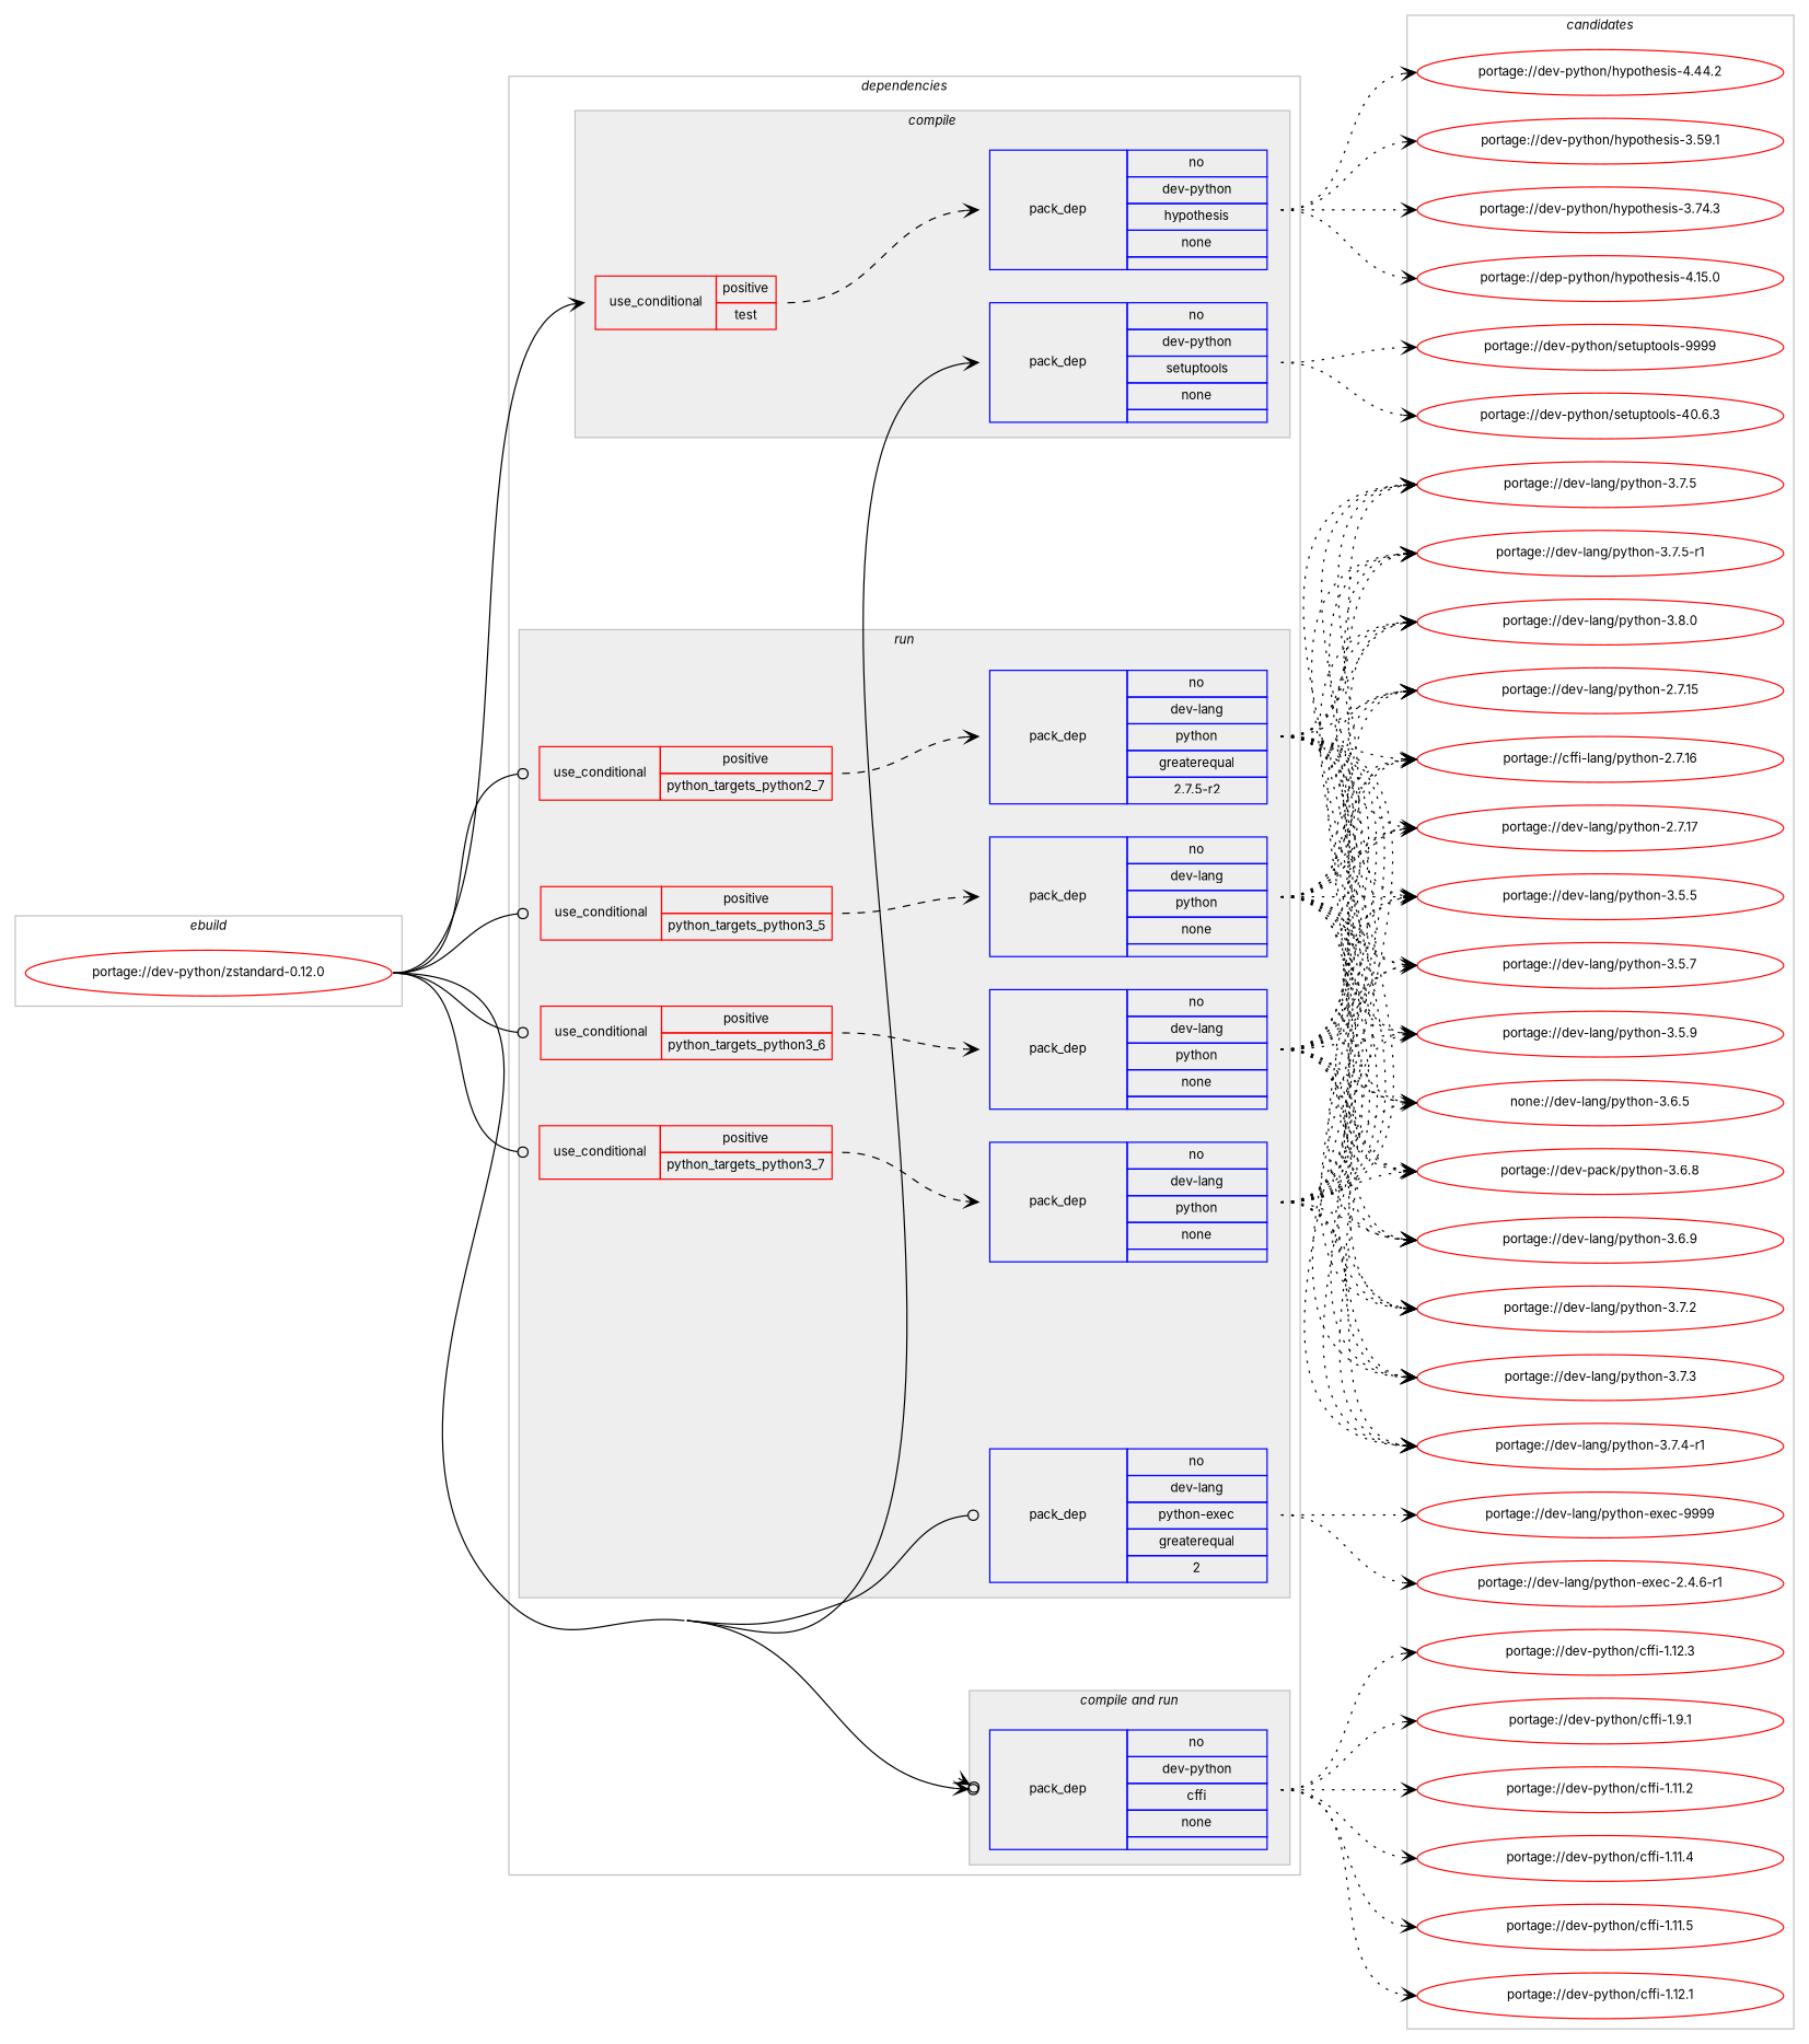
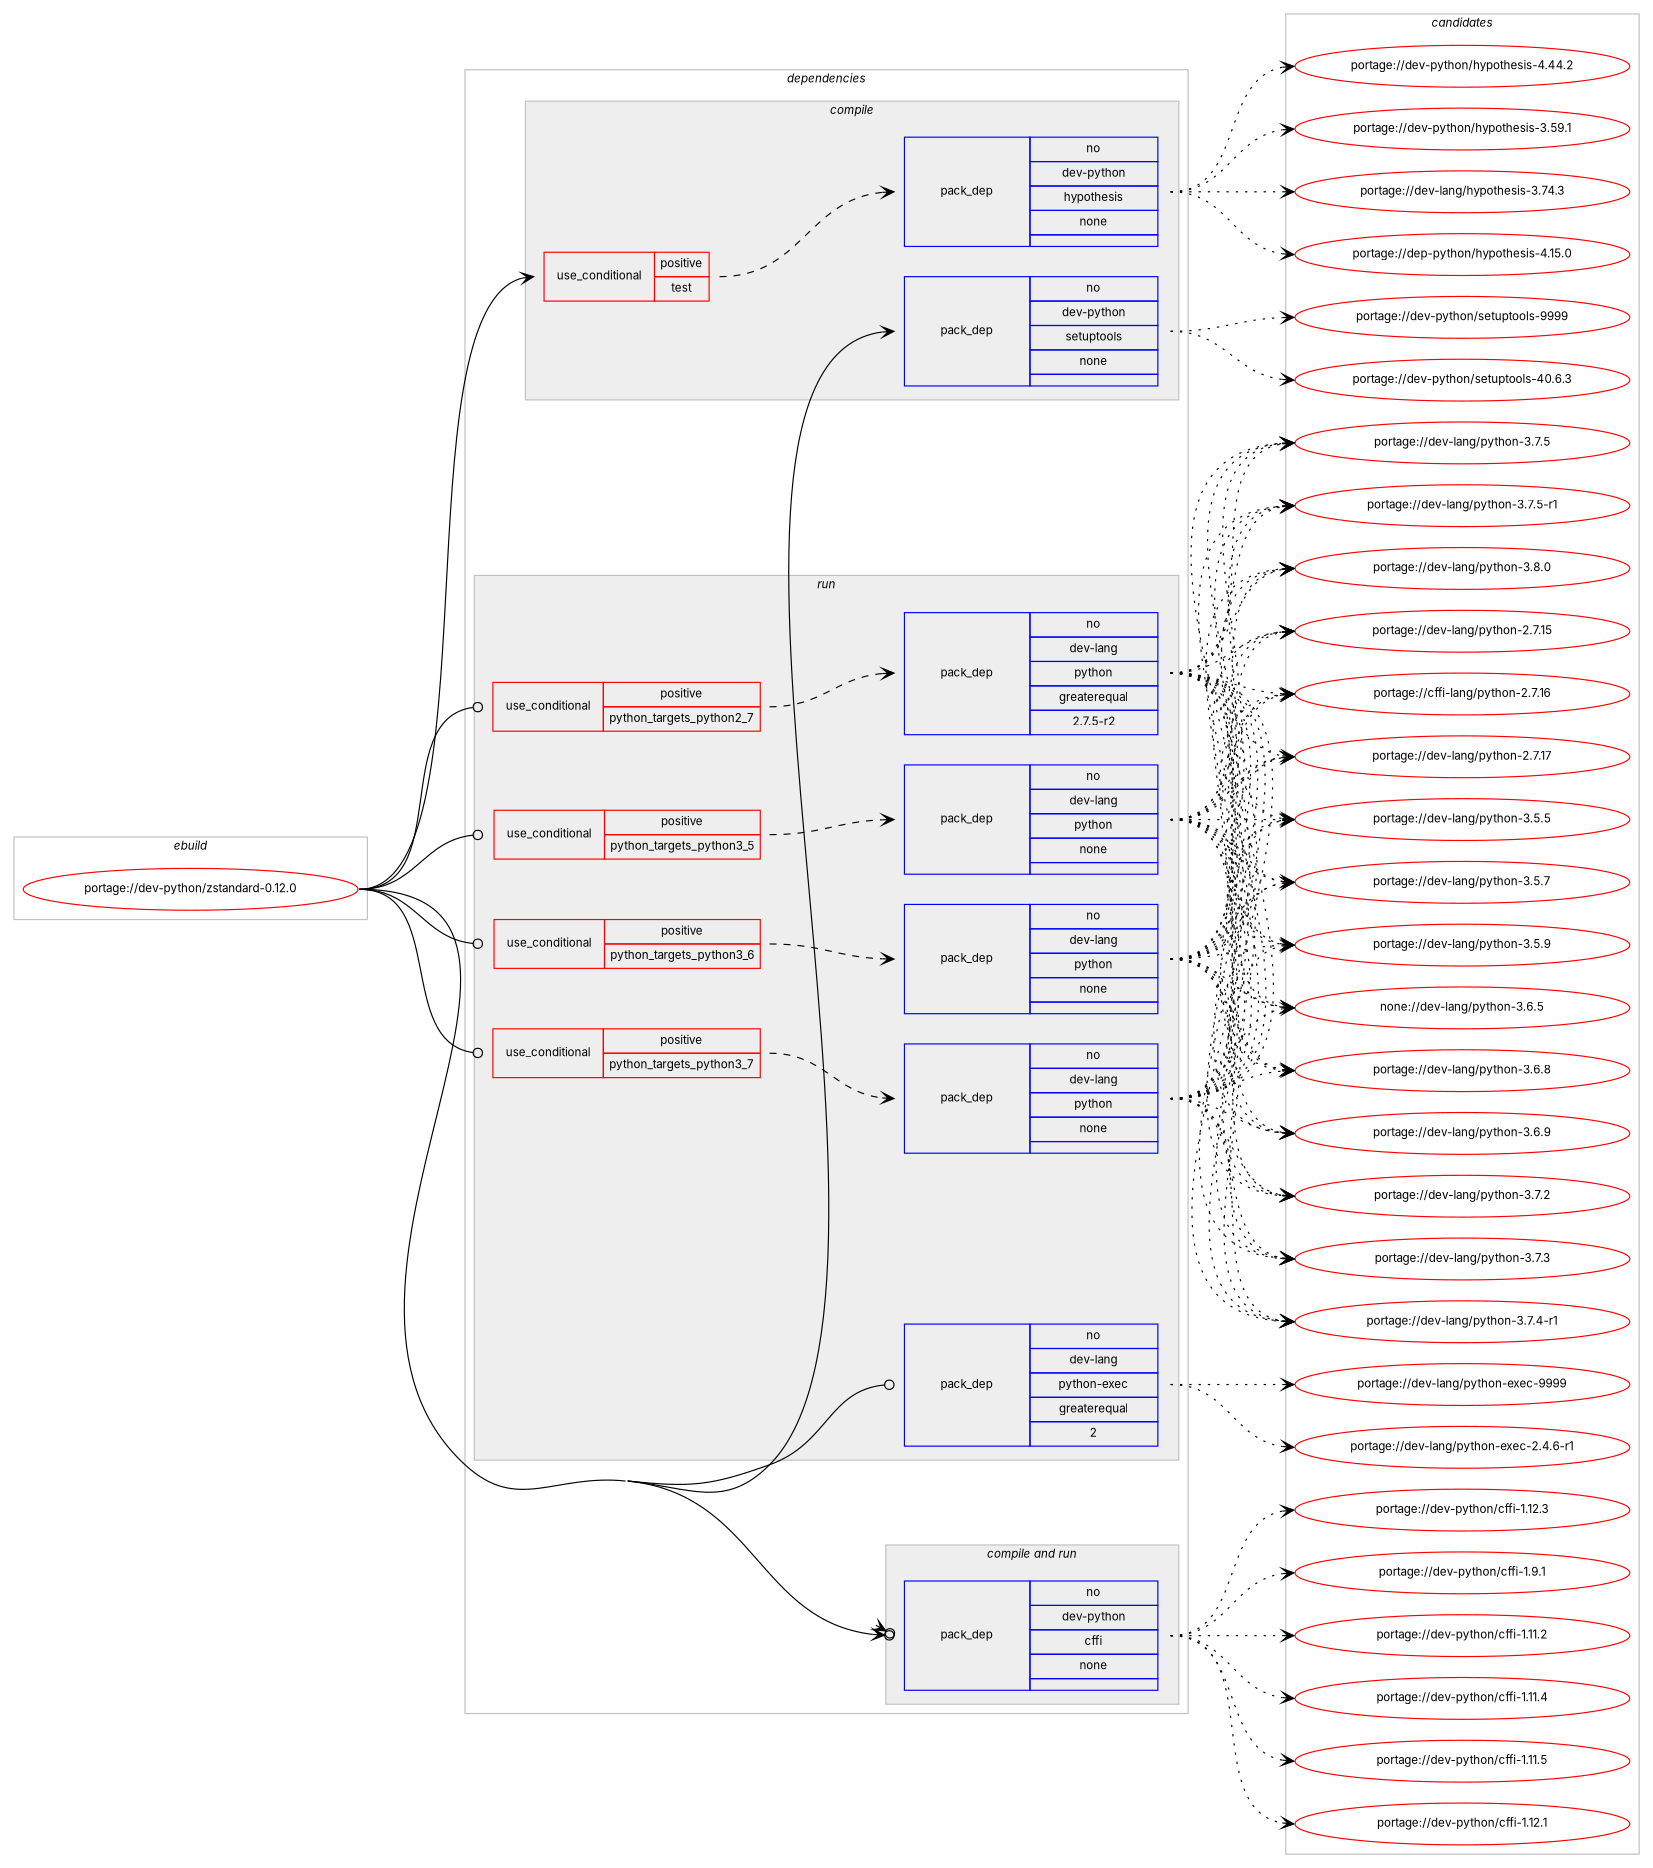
  digraph {
    compound=true
    concentrate=true
    fontname=Inter
    fontsize=10
    newrank=true
    rankdir=LR
    ranksep=1.5
    node [color=red fontname=Inter fontsize=10]
    edge [arrowhead=vee fontname=Inter headport=w style=dotted tailport=e weight=100]
    n1 [label="portage://dev-python/zstandard-0.12.0" width=4]
    n2 [color=blue label=<<TABLE BORDER="0" CELLBORDER="1" CELLSPACING="0" CELLPADDING="4" WIDTH="220"><TR><TD ROWSPAN="6" CELLPADDING="30">pack_dep</TD></TR><TR><TD WIDTH="110">no</TD></TR><TR><TD>dev-python</TD></TR><TR><TD>hypothesis</TD></TR><TR><TD>none</TD></TR><TR><TD></TD></TR></TABLE>> shape=none]
    n3 [label=<<TABLE BORDER="0" CELLBORDER="1" CELLSPACING="0" CELLPADDING="4"><TR><TD ROWSPAN="3" CELLPADDING="10">use_conditional</TD></TR><TR><TD>positive</TD></TR><TR><TD>test</TD></TR></TABLE>> shape=none]
    n4 [color=blue label=<<TABLE BORDER="0" CELLBORDER="1" CELLSPACING="0" CELLPADDING="4" WIDTH="220"><TR><TD ROWSPAN="6" CELLPADDING="30">pack_dep</TD></TR><TR><TD WIDTH="110">no</TD></TR><TR><TD>dev-python</TD></TR><TR><TD>setuptools</TD></TR><TR><TD>none</TD></TR><TR><TD></TD></TR></TABLE>> shape=none]
    n5 [color=blue label=<<TABLE BORDER="0" CELLBORDER="1" CELLSPACING="0" CELLPADDING="4" WIDTH="220"><TR><TD ROWSPAN="6" CELLPADDING="30">pack_dep</TD></TR><TR><TD WIDTH="110">no</TD></TR><TR><TD>dev-python</TD></TR><TR><TD>cffi</TD></TR><TR><TD>none</TD></TR><TR><TD></TD></TR></TABLE>> shape=none]
    n6 [color=blue label=<<TABLE BORDER="0" CELLBORDER="1" CELLSPACING="0" CELLPADDING="4" WIDTH="220"><TR><TD ROWSPAN="6" CELLPADDING="30">pack_dep</TD></TR><TR><TD WIDTH="110">no</TD></TR><TR><TD>dev-lang</TD></TR><TR><TD>python</TD></TR><TR><TD>greaterequal</TD></TR><TR><TD>2.7.5-r2</TD></TR></TABLE>> shape=none]
    n7 [label=<<TABLE BORDER="0" CELLBORDER="1" CELLSPACING="0" CELLPADDING="4"><TR><TD ROWSPAN="3" CELLPADDING="10">use_conditional</TD></TR><TR><TD>positive</TD></TR><TR><TD>python_targets_python2_7</TD></TR></TABLE>> shape=none]
    n8 [color=blue label=<<TABLE BORDER="0" CELLBORDER="1" CELLSPACING="0" CELLPADDING="4" WIDTH="220"><TR><TD ROWSPAN="6" CELLPADDING="30">pack_dep</TD></TR><TR><TD WIDTH="110">no</TD></TR><TR><TD>dev-lang</TD></TR><TR><TD>python</TD></TR><TR><TD>none</TD></TR><TR><TD></TD></TR></TABLE>> shape=none]
    n9 [label=<<TABLE BORDER="0" CELLBORDER="1" CELLSPACING="0" CELLPADDING="4"><TR><TD ROWSPAN="3" CELLPADDING="10">use_conditional</TD></TR><TR><TD>positive</TD></TR><TR><TD>python_targets_python3_5</TD></TR></TABLE>> shape=none]
    n10 [color=blue label=<<TABLE BORDER="0" CELLBORDER="1" CELLSPACING="0" CELLPADDING="4" WIDTH="220"><TR><TD ROWSPAN="6" CELLPADDING="30">pack_dep</TD></TR><TR><TD WIDTH="110">no</TD></TR><TR><TD>dev-lang</TD></TR><TR><TD>python</TD></TR><TR><TD>none</TD></TR><TR><TD></TD></TR></TABLE>> shape=none]
    n11 [label=<<TABLE BORDER="0" CELLBORDER="1" CELLSPACING="0" CELLPADDING="4"><TR><TD ROWSPAN="3" CELLPADDING="10">use_conditional</TD></TR><TR><TD>positive</TD></TR><TR><TD>python_targets_python3_6</TD></TR></TABLE>> shape=none]
    n12 [color=blue label=<<TABLE BORDER="0" CELLBORDER="1" CELLSPACING="0" CELLPADDING="4" WIDTH="220"><TR><TD ROWSPAN="6" CELLPADDING="30">pack_dep</TD></TR><TR><TD WIDTH="110">no</TD></TR><TR><TD>dev-lang</TD></TR><TR><TD>python</TD></TR><TR><TD>none</TD></TR><TR><TD></TD></TR></TABLE>> shape=none]
    n13 [label=<<TABLE BORDER="0" CELLBORDER="1" CELLSPACING="0" CELLPADDING="4"><TR><TD ROWSPAN="3" CELLPADDING="10">use_conditional</TD></TR><TR><TD>positive</TD></TR><TR><TD>python_targets_python3_7</TD></TR></TABLE>> shape=none]
    n14 [color=blue label=<<TABLE BORDER="0" CELLBORDER="1" CELLSPACING="0" CELLPADDING="4" WIDTH="220"><TR><TD ROWSPAN="6" CELLPADDING="30">pack_dep</TD></TR><TR><TD WIDTH="110">no</TD></TR><TR><TD>dev-lang</TD></TR><TR><TD>python-exec</TD></TR><TR><TD>greaterequal</TD></TR><TR><TD>2</TD></TR></TABLE>> shape=none]
    n15 [label="portage://dev-python/hypothesis-3.59.1" width=4]
-   n16 [label="portage://dev-python/hypothesis-3.74.3" width=4]
+   n16 [label="portage://dev-lang/hypothesis-3.74.3" width=4]
    n17 [label="portage://dep-python/hypothesis-4.15.0" width=4]
    n18 [label="portage://dev-python/hypothesis-4.44.2" width=4]
    n19 [label="portage://dev-python/setuptools-40.6.3" width=4]
    n20 [label="portage://dev-python/setuptools-9999" width=4]
    n21 [label="portage://dev-python/cffi-1.11.2" width=4]
    n22 [label="portage://dev-python/cffi-1.11.4" width=4]
    n23 [label="portage://dev-python/cffi-1.11.5" width=4]
    n24 [label="portage://dev-python/cffi-1.12.1" width=4]
    n25 [label="portage://dev-python/cffi-1.12.3" width=4]
    n26 [label="portage://dev-python/cffi-1.9.1" width=4]
    n27 [label="portage://dev-lang/python-2.7.15" width=4]
    n28 [label="portage://cffi-lang/python-2.7.16" width=4]
    n29 [label="portage://dev-lang/python-2.7.17" width=4]
    n30 [label="portage://dev-lang/python-3.5.5" width=4]
    n31 [label="portage://dev-lang/python-3.5.7" width=4]
    n32 [label="portage://dev-lang/python-3.5.9" width=4]
    n33 [label="none://dev-lang/python-3.6.5" width=4]
-   n34 [label="portage://dev-pack/python-3.6.8" width=4]
+   n34 [label="portage://dev-lang/python-3.6.8" width=4]
    n35 [label="portage://dev-lang/python-3.6.9" width=4]
    n36 [label="portage://dev-lang/python-3.7.2" width=4]
    n37 [label="portage://dev-lang/python-3.7.3" width=4]
    n38 [label="portage://dev-lang/python-3.7.4-r1" width=4]
    n39 [label="portage://dev-lang/python-3.7.5" width=4]
    n40 [label="portage://dev-lang/python-3.7.5-r1" width=4]
    n41 [label="portage://dev-lang/python-3.8.0" width=4]
    n42 [label="portage://dev-lang/python-exec-2.4.6-r1" width=4]
    n43 [label="portage://dev-lang/python-exec-9999" width=4]
    subgraph cluster_1 {
      color=gray
      label=<<i>ebuild</i>>
      rank=same
      n1
    }
    subgraph cluster_2 {
      color=gray
      label=<<i>dependencies</i>>
      subgraph cluster_3 {
        color=gray
        fillcolor="#eeeeee"
        label=<<i>compile</i>>
        style=filled
        subgraph sub_4 {
          color=gray
          fillcolor="#eeeeee"
          label=<<i>compile</i>>
          style=filled
          n3
          subgraph sub_5 {
            color=gray
            fillcolor="#eeeeee"
            label=<<i>compile</i>>
            style=filled
            n2
          }
        }
        subgraph sub_6 {
          color=gray
          fillcolor="#eeeeee"
          label=<<i>compile</i>>
          style=filled
          n4
        }
      }
      subgraph cluster_7 {
        color=gray
        fillcolor="#eeeeee"
        label=<<i>compile and run</i>>
        style=filled
        subgraph sub_8 {
          color=gray
          fillcolor="#eeeeee"
          label=<<i>compile and run</i>>
          style=filled
          n5
        }
      }
      subgraph cluster_9 {
        color=gray
        fillcolor="#eeeeee"
        label=<<i>run</i>>
        style=filled
        subgraph sub_10 {
          color=gray
          fillcolor="#eeeeee"
          label=<<i>run</i>>
          style=filled
          n7
          subgraph sub_11 {
            color=gray
            fillcolor="#eeeeee"
            label=<<i>run</i>>
            style=filled
            n6
          }
        }
        subgraph sub_12 {
          color=gray
          fillcolor="#eeeeee"
          label=<<i>run</i>>
          style=filled
          n9
          subgraph sub_13 {
            color=gray
            fillcolor="#eeeeee"
            label=<<i>run</i>>
            style=filled
            n8
          }
        }
        subgraph sub_14 {
          color=gray
          fillcolor="#eeeeee"
          label=<<i>run</i>>
          style=filled
          n11
          subgraph sub_15 {
            color=gray
            fillcolor="#eeeeee"
            label=<<i>run</i>>
            style=filled
            n10
          }
        }
        subgraph sub_16 {
          color=gray
          fillcolor="#eeeeee"
          label=<<i>run</i>>
          style=filled
          n13
          subgraph sub_17 {
            color=gray
            fillcolor="#eeeeee"
            label=<<i>run</i>>
            style=filled
            n12
          }
        }
        subgraph sub_18 {
          color=gray
          fillcolor="#eeeeee"
          label=<<i>run</i>>
          style=filled
          n14
        }
      }
    }
    subgraph cluster_19 {
      color=gray
      label=<<i>candidates</i>>
      rank=same
      subgraph sub_20 {
        color=black
        label=<<i>candidates</i>>
        nodesep=1
        rank=same
        n15
        n16
        n17
        n18
      }
      subgraph sub_21 {
        color=black
        label=<<i>candidates</i>>
        nodesep=1
        rank=same
        n19
        n20
      }
      subgraph sub_22 {
        color=black
        label=<<i>candidates</i>>
        nodesep=1
        rank=same
        n21
        n22
        n23
        n24
        n25
        n26
      }
      subgraph sub_23 {
        color=black
        label=<<i>candidates</i>>
        nodesep=1
        rank=same
        n27
        n28
        n29
        n30
        n31
        n32
        n33
        n34
        n35
        n36
        n37
        n38
        n39
        n40
        n41
      }
      subgraph sub_24 {
        color=black
        label=<<i>candidates</i>>
        nodesep=1
        rank=same
        n27
        n28
        n29
        n30
        n31
        n32
        n33
        n34
        n35
        n36
        n37
        n38
        n39
        n40
        n41
      }
      subgraph sub_25 {
        color=black
        label=<<i>candidates</i>>
        nodesep=1
        rank=same
        n27
        n28
        n29
        n30
        n31
        n32
        n33
        n34
        n35
        n36
        n37
        n38
        n39
        n40
        n41
      }
      subgraph sub_26 {
        color=black
        label=<<i>candidates</i>>
        nodesep=1
        rank=same
        n27
        n28
        n29
        n30
        n31
        n32
        n33
        n34
        n35
        n36
        n37
        n38
        n39
        n40
        n41
      }
      subgraph sub_27 {
        color=black
        label=<<i>candidates</i>>
        nodesep=1
        rank=same
        n42
        n43
      }
    }
    n1 -> n3 [style=solid weight=20]
    n1 -> n4 [style=solid weight=20]
    n1 -> n5 [arrowhead=odotvee style=solid weight=20]
    n1 -> n7 [arrowhead=odot style=solid weight=20]
    n1 -> n9 [arrowhead=odot style=solid weight=20]
    n1 -> n11 [arrowhead=odot style=solid weight=20]
    n1 -> n13 [arrowhead=odot style=solid weight=20]
    n1 -> n14 [arrowhead=odot style=solid weight=20]
    n2 -> n15
    n2 -> n16
    n2 -> n17
    n2 -> n18
    n3 -> n2 [style=dashed weight=20]
    n4 -> n19
    n4 -> n20
    n5 -> n21
    n5 -> n22
    n5 -> n23
    n5 -> n24
    n5 -> n25
    n5 -> n26
    n6 -> n27
    n6 -> n28
    n6 -> n29
    n6 -> n30
    n6 -> n31
    n6 -> n32
    n6 -> n33
    n6 -> n34
    n6 -> n35
    n6 -> n36
    n6 -> n37
    n6 -> n38
    n6 -> n39
    n6 -> n40
    n6 -> n41
    n7 -> n6 [style=dashed weight=20]
    n8 -> n27
    n8 -> n28
    n8 -> n29
    n8 -> n30
    n8 -> n31
    n8 -> n32
    n8 -> n33
    n8 -> n34
    n8 -> n35
    n8 -> n36
    n8 -> n37
    n8 -> n38
    n8 -> n39
    n8 -> n40
    n8 -> n41
    n9 -> n8 [style=dashed weight=20]
    n10 -> n27
    n10 -> n28
    n10 -> n29
    n10 -> n30
    n10 -> n31
    n10 -> n32
    n10 -> n33
    n10 -> n34
    n10 -> n35
    n10 -> n36
    n10 -> n37
    n10 -> n38
    n10 -> n39
    n10 -> n40
    n10 -> n41
    n11 -> n10 [style=dashed weight=20]
    n12 -> n27
    n12 -> n28
    n12 -> n29
    n12 -> n30
    n12 -> n31
    n12 -> n32
    n12 -> n33
    n12 -> n34
    n12 -> n35
    n12 -> n36
    n12 -> n37
    n12 -> n38
    n12 -> n39
    n12 -> n40
    n12 -> n41
    n13 -> n12 [style=dashed weight=20]
    n14 -> n42
    n14 -> n43
  }
